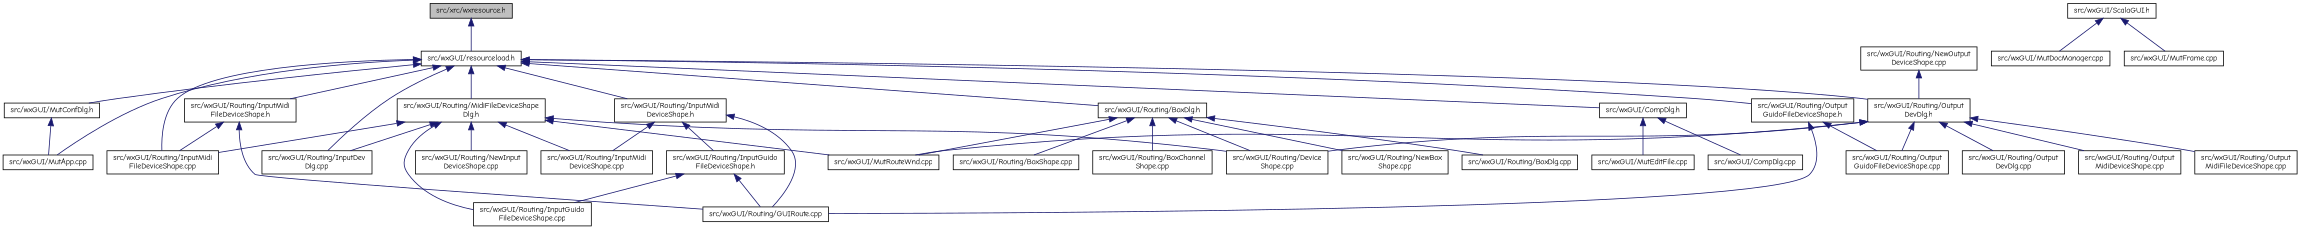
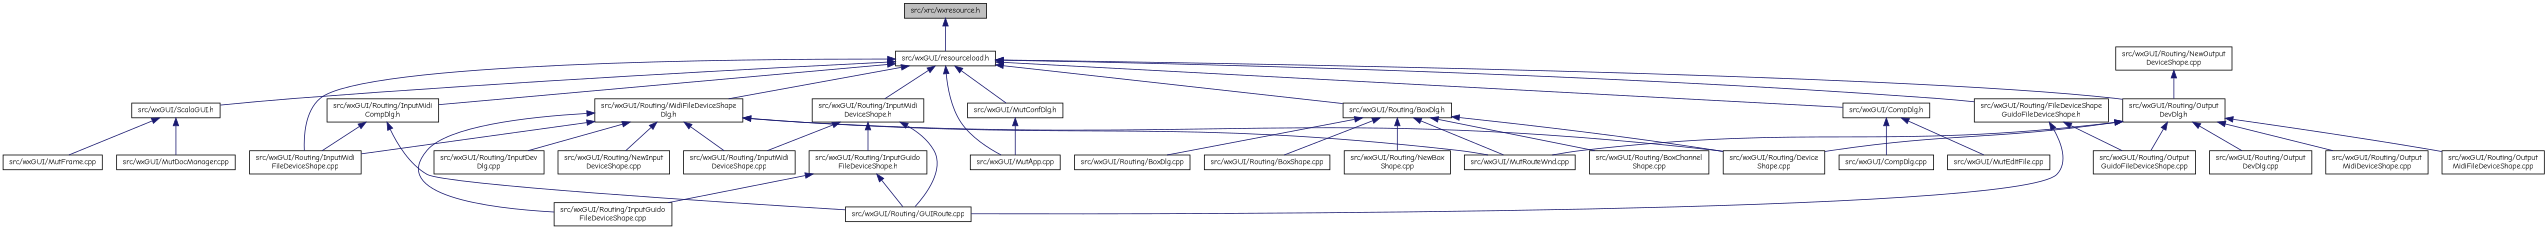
  digraph {
    fontname="Comic Neue"
    node [color=black fillcolor=white fontname="Comic Neue" fontsize=10 shape=record style=filled]
    edge [color=midnightblue dir=back fontname="Comic Neue" fontsize=10 labelfontname=Sans labelfontsize=10 style=solid]
    n1 [fillcolor=grey75 fontcolor=black height=0.2 label="src/xrc/wxresource.h" width=0.4]
    n2 [height=0.2 label="src/wxGUI/resourceload.h" width=0.4]
    n3 [height=0.2 label="src/wxGUI/CompDlg.h" width=0.4]
    n4 [height=0.2 label="src/wxGUI/MutConfDlg.h" width=0.4]
    n5 [height=0.2 label="src/wxGUI/MutApp.cpp" width=0.4]
    n6 [height=0.2 label="src/wxGUI/ScalaGUI.h" width=0.4]
    n7 [height=0.2 label="src/wxGUI/Routing/MidiFileDeviceShape\lDlg.h" width=0.4]
    n8 [height=0.2 label="src/wxGUI/Routing/InputMidi\lFileDeviceShape.cpp" width=0.4]
    n9 [height=0.2 label="src/wxGUI/Routing/BoxDlg.h" width=0.4]
    n10 [height=0.2 label="src/wxGUI/Routing/Output\lDevDlg.h" width=0.4]
-   n11 [height=0.2 label="src/wxGUI/Routing/Output\lGuidoFileDeviceShape.h" width=0.4]
+   n11 [height=0.2 label="src/wxGUI/Routing/FileDeviceShape\lGuidoFileDeviceShape.h" width=0.4]
    n12 [height=0.2 label="src/wxGUI/Routing/InputMidi\lDeviceShape.h" width=0.4]
-   n13 [height=0.2 label="src/wxGUI/Routing/InputMidi\lFileDeviceShape.h" width=0.4]
+   n13 [height=0.2 label="src/wxGUI/Routing/InputMidi\lCompDlg.h" width=0.4]
    n14 [height=0.2 label="src/wxGUI/CompDlg.cpp" width=0.4]
    n15 [height=0.2 label="src/wxGUI/MutEditFile.cpp" width=0.4]
    n16 [height=0.2 label="src/wxGUI/MutDocManager.cpp" width=0.4]
    n17 [height=0.2 label="src/wxGUI/MutFrame.cpp" width=0.4]
    n18 [height=0.2 label="src/wxGUI/MutRouteWnd.cpp" width=0.4]
    n19 [height=0.2 label="src/wxGUI/Routing/Device\lShape.cpp" width=0.4]
    n20 [height=0.2 label="src/wxGUI/Routing/InputDev\lDlg.cpp" width=0.4]
    n21 [height=0.2 label="src/wxGUI/Routing/InputGuido\lFileDeviceShape.cpp" width=0.4]
    n22 [height=0.2 label="src/wxGUI/Routing/InputMidi\lDeviceShape.cpp" width=0.4]
    n23 [height=0.2 label="src/wxGUI/Routing/NewInput\lDeviceShape.cpp" width=0.4]
    n24 [height=0.2 label="src/wxGUI/Routing/BoxChannel\lShape.cpp" width=0.4]
    n25 [height=0.2 label="src/wxGUI/Routing/BoxDlg.cpp" width=0.4]
    n26 [height=0.2 label="src/wxGUI/Routing/BoxShape.cpp" width=0.4]
    n27 [height=0.2 label="src/wxGUI/Routing/NewBox\lShape.cpp" width=0.4]
    n28 [height=0.2 label="src/wxGUI/Routing/Output\lDevDlg.cpp" width=0.4]
    n29 [height=0.2 label="src/wxGUI/Routing/Output\lGuidoFileDeviceShape.cpp" width=0.4]
    n30 [height=0.2 label="src/wxGUI/Routing/Output\lMidiDeviceShape.cpp" width=0.4]
    n31 [height=0.2 label="src/wxGUI/Routing/Output\lMidiFileDeviceShape.cpp" width=0.4]
    n32 [height=0.2 label="src/wxGUI/Routing/GUIRoute.cpp" width=0.4]
    n33 [height=0.2 label="src/wxGUI/Routing/InputGuido\lFileDeviceShape.h" width=0.4]
    n34 [height=0.2 label="src/wxGUI/Routing/NewOutput\lDeviceShape.cpp" width=0.4]
    n1 -> n2
    n2 -> n3
    n2 -> n4
    n2 -> n5
-   n2 -> n20
+   n2 -> n6
    n2 -> n7
    n2 -> n8
    n2 -> n9
    n2 -> n10
    n2 -> n11
    n2 -> n12
    n2 -> n13
    n3 -> n14
    n3 -> n15
    n4 -> n5
    n6 -> n16
    n6 -> n17
    n7 -> n8
    n7 -> n18
    n7 -> n19
    n7 -> n20
    n7 -> n21
    n7 -> n22
    n7 -> n23
    n9 -> n18
    n9 -> n19
    n9 -> n24
    n9 -> n25
    n9 -> n26
    n9 -> n27
    n10 -> n18
    n10 -> n19
    n10 -> n28
    n10 -> n29
    n10 -> n30
    n10 -> n31
    n11 -> n29
    n11 -> n32
    n12 -> n22
    n12 -> n32
    n12 -> n33
    n13 -> n8
    n13 -> n32
    n33 -> n21
    n33 -> n32
    n34 -> n10
  }
